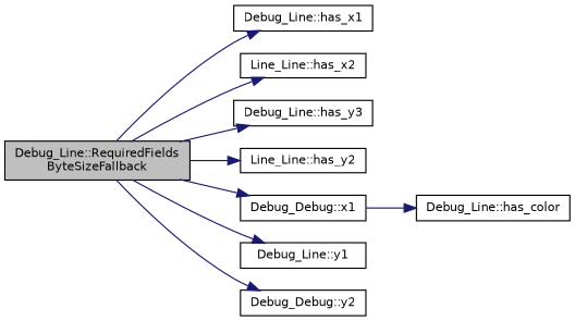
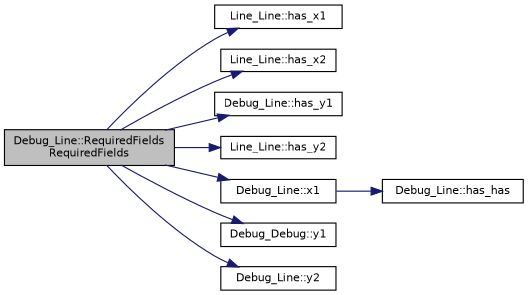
  digraph {
    rankdir=LR
    node [color=black fillcolor=white fontname=Helvetica fontsize=10 shape=record style=filled]
    edge [color=midnightblue fontname=Helvetica fontsize=10 labelfontname=Helvetica labelfontsize=10 style=solid]
-   n1 [fillcolor=grey75 fontcolor=black height=0.2 label="Debug_Line::RequiredFields\lByteSizeFallback" width=0.4]
-   n2 [height=0.2 label="Debug_Line::has_x1" width=0.4]
+   n1 [fillcolor=grey75 fontcolor=black height=0.2 label="Debug_Line::RequiredFields\lRequiredFields" width=0.4]
+   n2 [height=0.2 label="Line_Line::has_x1" width=0.4]
    n3 [height=0.2 label="Line_Line::has_x2" width=0.4]
-   n4 [height=0.2 label="Debug_Line::has_y3" width=0.4]
+   n4 [height=0.2 label="Debug_Line::has_y1" width=0.4]
    n5 [height=0.2 label="Line_Line::has_y2" width=0.4]
-   n6 [height=0.2 label="Debug_Debug::x1" width=0.4]
-   n7 [height=0.2 label="Debug_Line::y1" width=0.4]
-   n8 [height=0.2 label="Debug_Debug::y2" width=0.4]
-   n9 [height=0.2 label="Debug_Line::has_color" width=0.4]
+   n6 [height=0.2 label="Debug_Line::x1" width=0.4]
+   n7 [height=0.2 label="Debug_Debug::y1" width=0.4]
+   n8 [height=0.2 label="Debug_Line::y2" width=0.4]
+   n9 [height=0.2 label="Debug_Line::has_has" width=0.4]
    n1 -> n2
    n1 -> n3
    n1 -> n4
    n1 -> n5
    n1 -> n6
    n1 -> n7
    n1 -> n8
    n6 -> n9
  }
